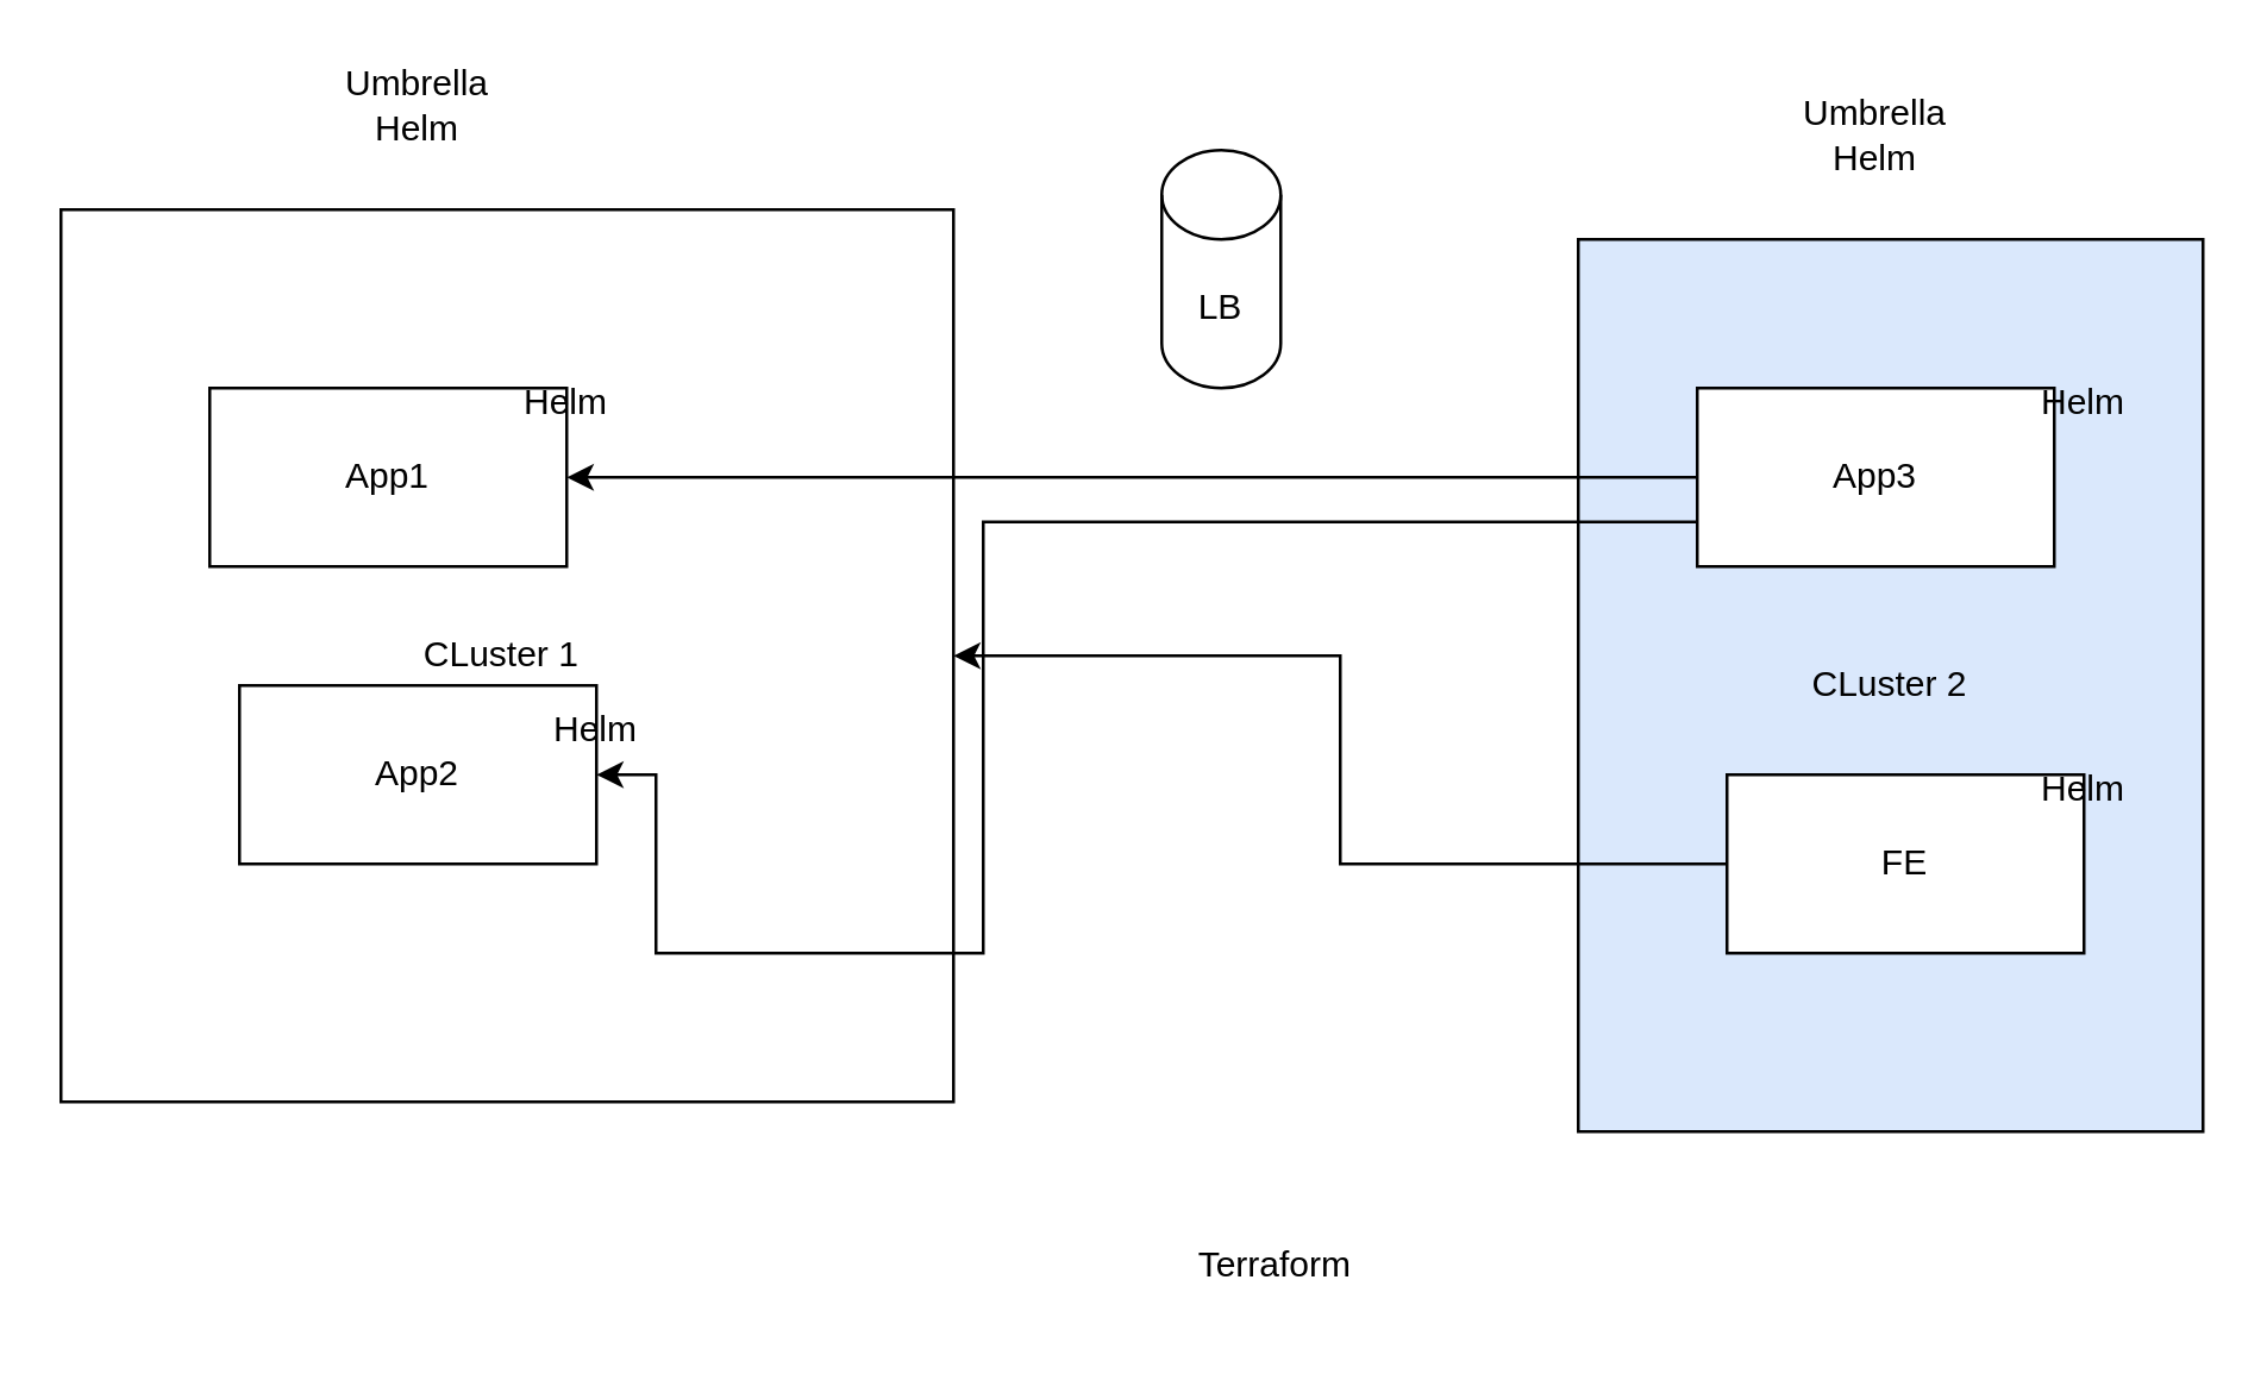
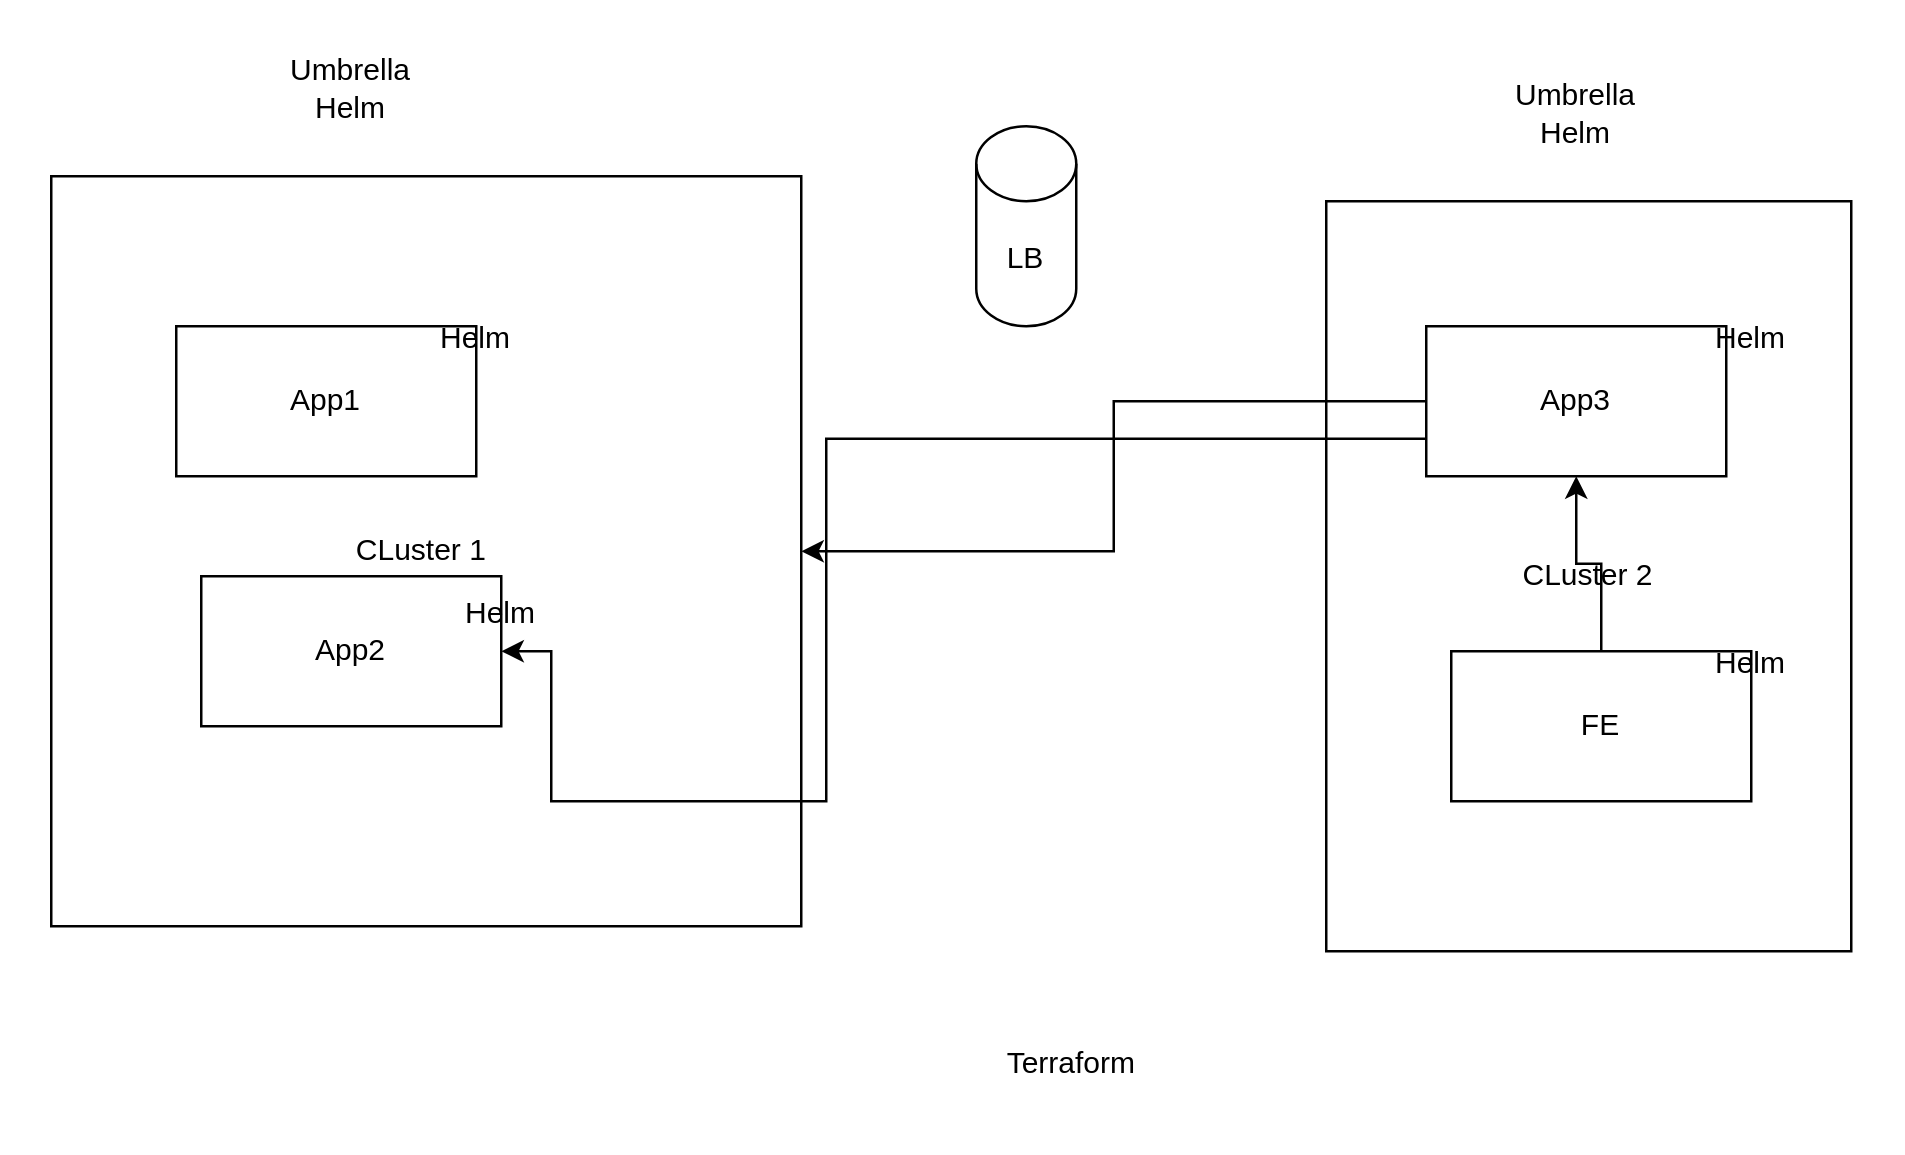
  <mxCell id="0" />
  <mxCell id="1" parent="0" />
- <mxCell id="2" value="&lt;span&gt;CLuster 2&lt;/span&gt;" style="rounded=0;whiteSpace=wrap;html=1;fillColor=#dae8fc;" parent="1" vertex="1"><mxGeometry x="530" y="80" width="210" height="300" as="geometry" /></mxCell>
+ <mxCell id="2" value="&lt;span&gt;CLuster 2&lt;/span&gt;" style="rounded=0;whiteSpace=wrap;html=1;" parent="1" vertex="1"><mxGeometry x="530" y="80" width="210" height="300" as="geometry" /></mxCell>
  <mxCell id="3" value="CLuster 1&amp;nbsp;" style="rounded=0;whiteSpace=wrap;html=1;" parent="1" vertex="1"><mxGeometry x="20" y="70" width="300" height="300" as="geometry" /></mxCell>
  <mxCell id="4" value="App1" style="rounded=0;whiteSpace=wrap;html=1;" parent="1" vertex="1"><mxGeometry x="70" y="130" width="120" height="60" as="geometry" /></mxCell>
  <mxCell id="5" value="App2" style="rounded=0;whiteSpace=wrap;html=1;" parent="1" vertex="1"><mxGeometry x="80" y="230" width="120" height="60" as="geometry" /></mxCell>
- <mxCell id="6" style="edgeStyle=orthogonalEdgeStyle;rounded=0;orthogonalLoop=1;jettySize=auto;html=1;entryX=1;entryY=0.5;entryDx=0;entryDy=0;" parent="1" source="9" target="4" edge="1"><mxGeometry relative="1" as="geometry" /></mxCell>
- <mxCell id="7" style="edgeStyle=orthogonalEdgeStyle;rounded=0;orthogonalLoop=1;jettySize=auto;html=1;" parent="1" source="10" target="3" edge="1"><mxGeometry relative="1" as="geometry" /></mxCell>
+ <mxCell id="6" style="edgeStyle=orthogonalEdgeStyle;rounded=0;orthogonalLoop=1;jettySize=auto;html=1;" parent="1" source="9" target="3" edge="1"><mxGeometry relative="1" as="geometry" /></mxCell>
+ <mxCell id="7" style="edgeStyle=orthogonalEdgeStyle;rounded=0;orthogonalLoop=1;jettySize=auto;html=1;" parent="1" source="10" target="9" edge="1"><mxGeometry relative="1" as="geometry" /></mxCell>
  <mxCell id="8" style="edgeStyle=orthogonalEdgeStyle;rounded=0;orthogonalLoop=1;jettySize=auto;html=1;exitX=0;exitY=0.75;exitDx=0;exitDy=0;" parent="1" source="9" target="5" edge="1"><mxGeometry relative="1" as="geometry"><Array as="points"><mxPoint x="330" y="175" /><mxPoint x="330" y="320" /><mxPoint x="220" y="320" /></Array></mxGeometry></mxCell>
  <mxCell id="9" value="App3" style="rounded=0;whiteSpace=wrap;html=1;" parent="1" vertex="1"><mxGeometry x="570" y="130" width="120" height="60" as="geometry" /></mxCell>
  <mxCell id="10" value="FE" style="rounded=0;whiteSpace=wrap;html=1;" parent="1" vertex="1"><mxGeometry x="580" y="260" width="120" height="60" as="geometry" /></mxCell>
  <mxCell id="11" value="LB" style="shape=cylinder3;whiteSpace=wrap;html=1;boundedLbl=1;backgroundOutline=1;size=15;" parent="1" vertex="1"><mxGeometry x="390" y="50" width="40" height="80" as="geometry" /></mxCell>
  <mxCell id="12" value="Umbrella Helm" style="text;html=1;strokeColor=none;fillColor=none;align=center;verticalAlign=middle;whiteSpace=wrap;rounded=0;" parent="1" vertex="1"><mxGeometry x="600" y="30" width="60" height="30" as="geometry" /></mxCell>
  <mxCell id="13" value="Umbrella Helm" style="text;html=1;strokeColor=none;fillColor=none;align=center;verticalAlign=middle;whiteSpace=wrap;rounded=0;" parent="1" vertex="1"><mxGeometry x="110" y="20" width="60" height="30" as="geometry" /></mxCell>
  <mxCell id="14" value="Helm" style="text;html=1;strokeColor=none;fillColor=none;align=center;verticalAlign=middle;whiteSpace=wrap;rounded=0;" parent="1" vertex="1"><mxGeometry x="160" y="120" width="60" height="30" as="geometry" /></mxCell>
  <mxCell id="15" value="Helm" style="text;html=1;strokeColor=none;fillColor=none;align=center;verticalAlign=middle;whiteSpace=wrap;rounded=0;" parent="1" vertex="1"><mxGeometry x="670" y="120" width="60" height="30" as="geometry" /></mxCell>
  <mxCell id="16" value="Helm" style="text;html=1;strokeColor=none;fillColor=none;align=center;verticalAlign=middle;whiteSpace=wrap;rounded=0;" parent="1" vertex="1"><mxGeometry x="170" y="230" width="60" height="30" as="geometry" /></mxCell>
  <mxCell id="17" value="Helm" style="text;html=1;strokeColor=none;fillColor=none;align=center;verticalAlign=middle;whiteSpace=wrap;rounded=0;" parent="1" vertex="1"><mxGeometry x="670" y="250" width="60" height="30" as="geometry" /></mxCell>
  <mxCell id="18" value="Terraform&amp;nbsp;" style="text;html=1;strokeColor=none;fillColor=none;align=center;verticalAlign=middle;whiteSpace=wrap;rounded=0;" parent="1" vertex="1"><mxGeometry x="400" y="410" width="60" height="30" as="geometry" /></mxCell>
